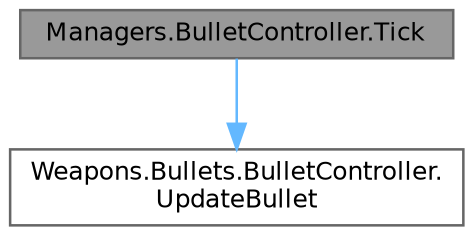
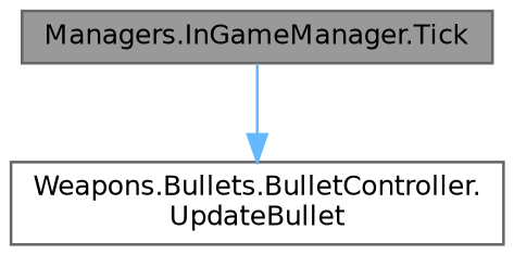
  digraph {
    rankdir=TB
    node [fontname=Helvetica fontsize=10 shape=box style=filled]
-   n1 [color=gray40 fillcolor=grey60 fontcolor=black height=0.2 label="Managers.BulletController.Tick" width=0.4]
+   n1 [color=gray40 fillcolor=grey60 fontcolor=black height=0.2 label="Managers.InGameManager.Tick" width=0.4]
    n2 [color=grey40 fillcolor=white height=0.2 label="Weapons.Bullets.BulletController.\lUpdateBullet" width=0.4]
    n1 -> n2 [color=steelblue1 fontname=Helvetica fontsize=10 labelfontname=Helvetica labelfontsize=10 style=solid]
  }
